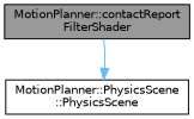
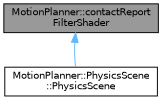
  digraph {
    rankdir=TB
    node [color=black fontname=Helvetica fontsize=10 shape=box style=filled]
    n1 [fillcolor=grey60 fontcolor=black height=0.2 label="MotionPlanner::contactReport\lFilterShader" width=0.4]
    n2 [fillcolor=white height=0.2 label="MotionPlanner::PhysicsScene\l::PhysicsScene" width=0.4]
-   n2 -> n1 [color=steelblue1 dir=back fontname=Helvetica fontsize=10 labelfontname=Helvetica labelfontsize=10 style=solid]
+   n1 -> n2 [color=steelblue1 dir=back fontname=Helvetica fontsize=10 labelfontname=Helvetica labelfontsize=10 style=solid]
  }
